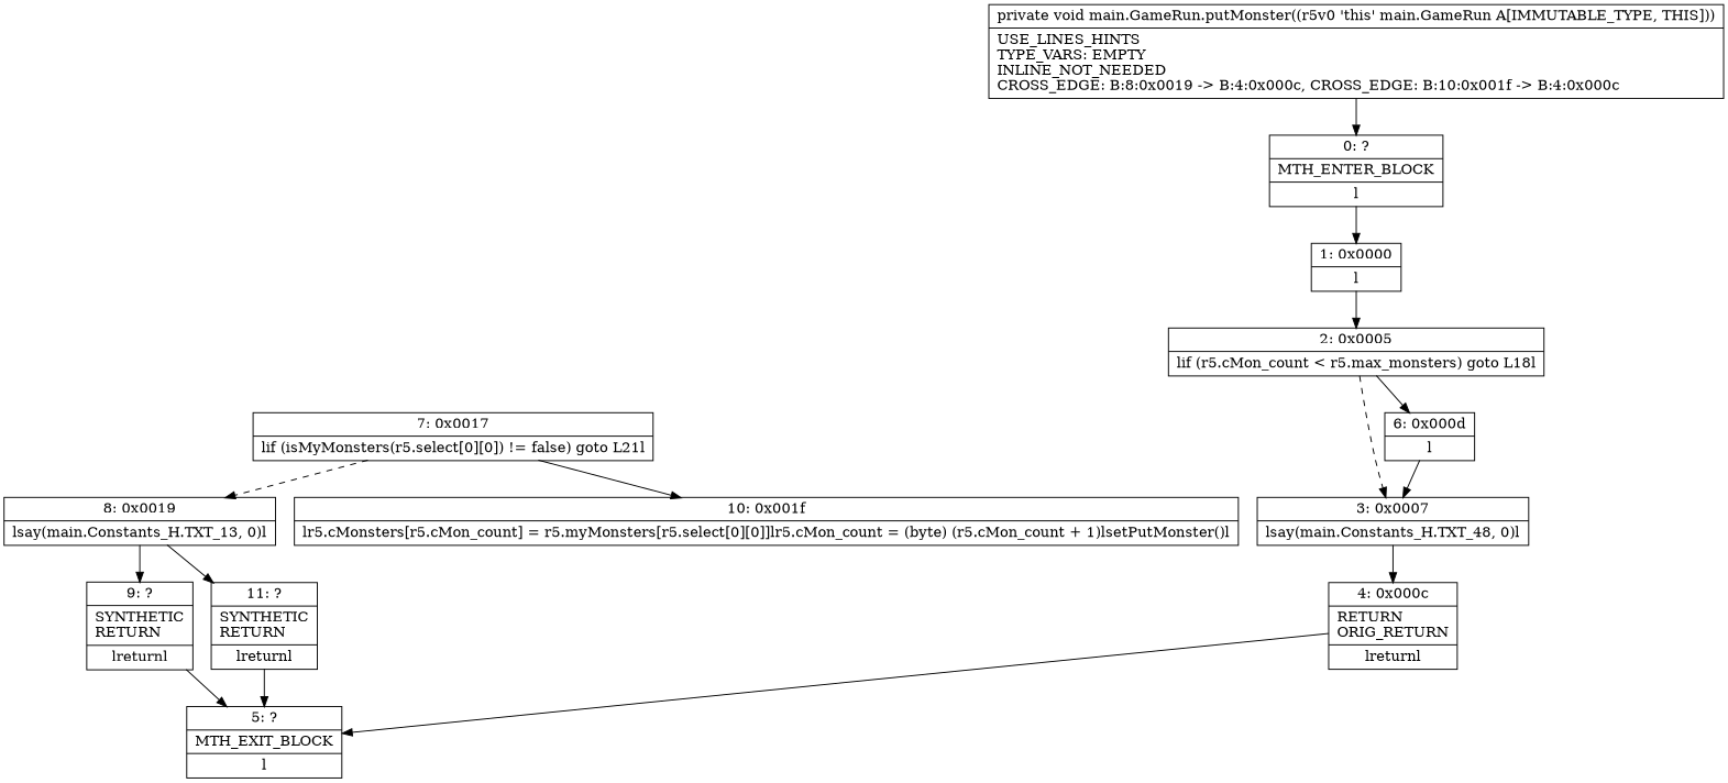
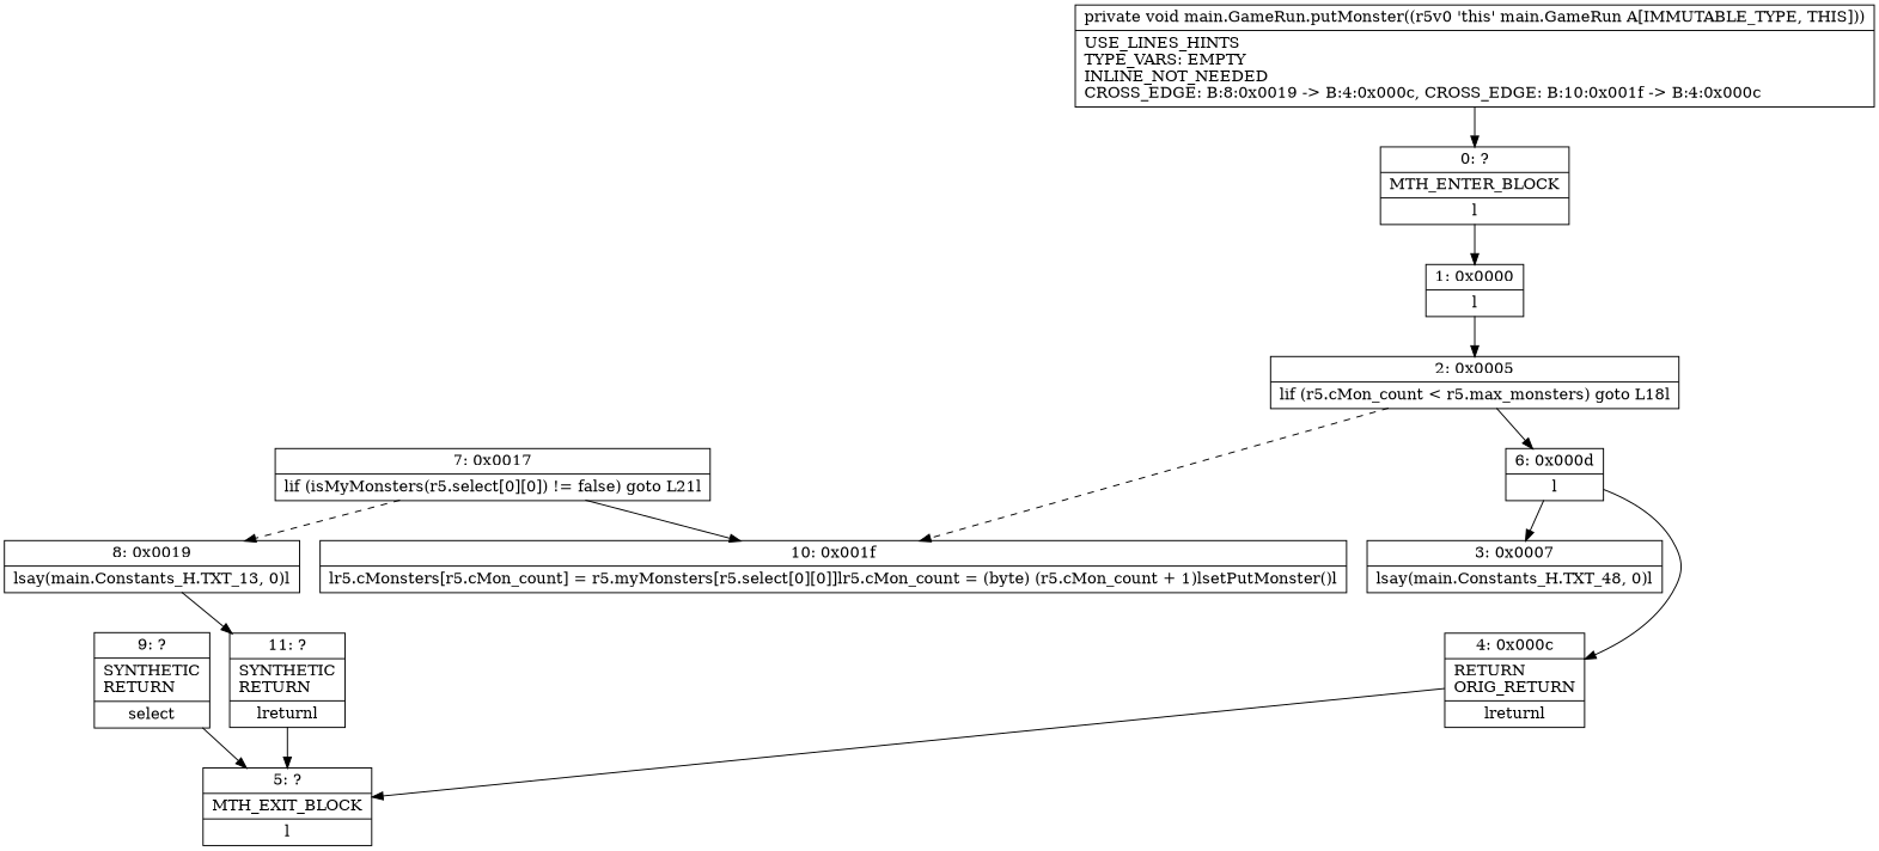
  digraph {
    node [shape=record]
    n1 [label="{0\:\ ?|MTH_ENTER_BLOCK\l|l}"]
    n2 [label="{1\:\ 0x0000|l}"]
    n3 [label="{2\:\ 0x0005|lif (r5.cMon_count \< r5.max_monsters) goto L18l}"]
    n4 [label="{3\:\ 0x0007|lsay(main.Constants_H.TXT_48, 0)l}"]
    n5 [label="{6\:\ 0x000d|l}"]
    n6 [label="{4\:\ 0x000c|RETURN\lORIG_RETURN\l|lreturnl}"]
    n7 [label="{5\:\ ?|MTH_EXIT_BLOCK\l|l}"]
    n8 [label="{7\:\ 0x0017|lif (isMyMonsters(r5.select[0][0]) != false) goto L21l}"]
    n9 [label="{8\:\ 0x0019|lsay(main.Constants_H.TXT_13, 0)l}"]
    n10 [label="{10\:\ 0x001f|lr5.cMonsters[r5.cMon_count] = r5.myMonsters[r5.select[0][0]]lr5.cMon_count = (byte) (r5.cMon_count + 1)lsetPutMonster()l}"]
-   n11 [label="{9\:\ ?|SYNTHETIC\lRETURN\l|lreturnl}"]
+   n11 [label="{9\:\ ?|SYNTHETIC\lRETURN\l|select}"]
    n12 [label="{11\:\ ?|SYNTHETIC\lRETURN\l|lreturnl}"]
    n13 [label="{private void main.GameRun.putMonster((r5v0 'this' main.GameRun A[IMMUTABLE_TYPE, THIS]))  | USE_LINES_HINTS\lTYPE_VARS: EMPTY\lINLINE_NOT_NEEDED\lCROSS_EDGE: B:8:0x0019 \-\> B:4:0x000c, CROSS_EDGE: B:10:0x001f \-\> B:4:0x000c\l}"]
    n1 -> n2
    n2 -> n3
-   n3 -> n4 [style=dashed]
+   n3 -> n10 [style=dashed]
    n3 -> n5
-   n4 -> n6
+   n5 -> n6
    n5 -> n4
    n6 -> n7
    n8 -> n9 [style=dashed]
    n8 -> n10
-   n9 -> n11
    n9 -> n12
    n11 -> n7
    n12 -> n7
    n13 -> n1
  }
